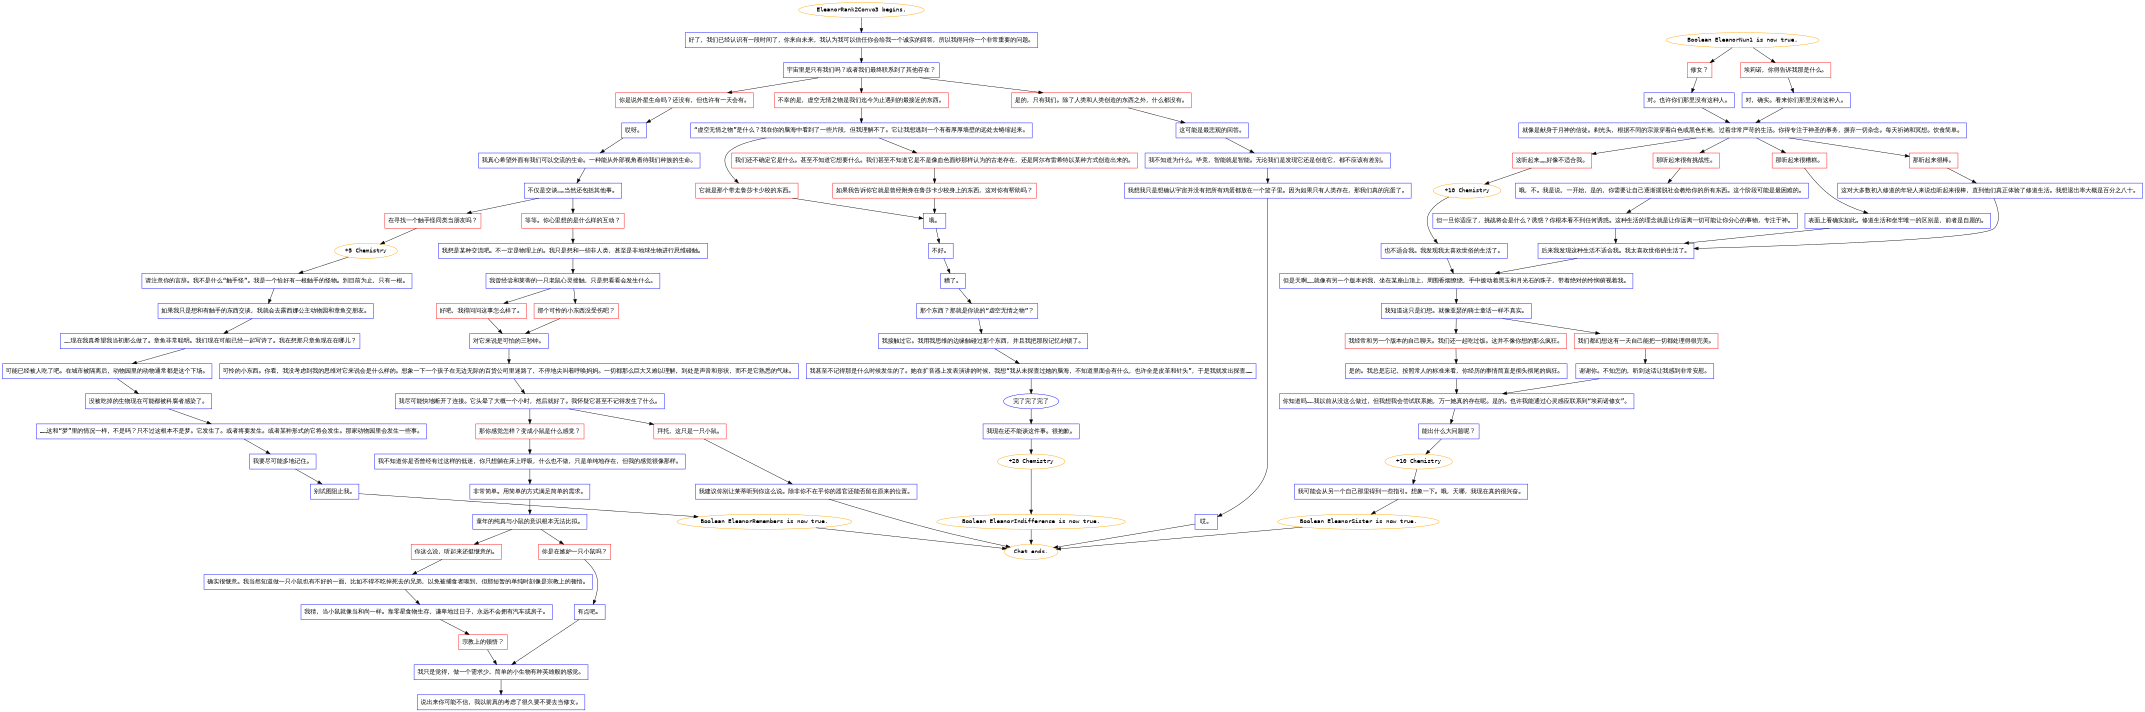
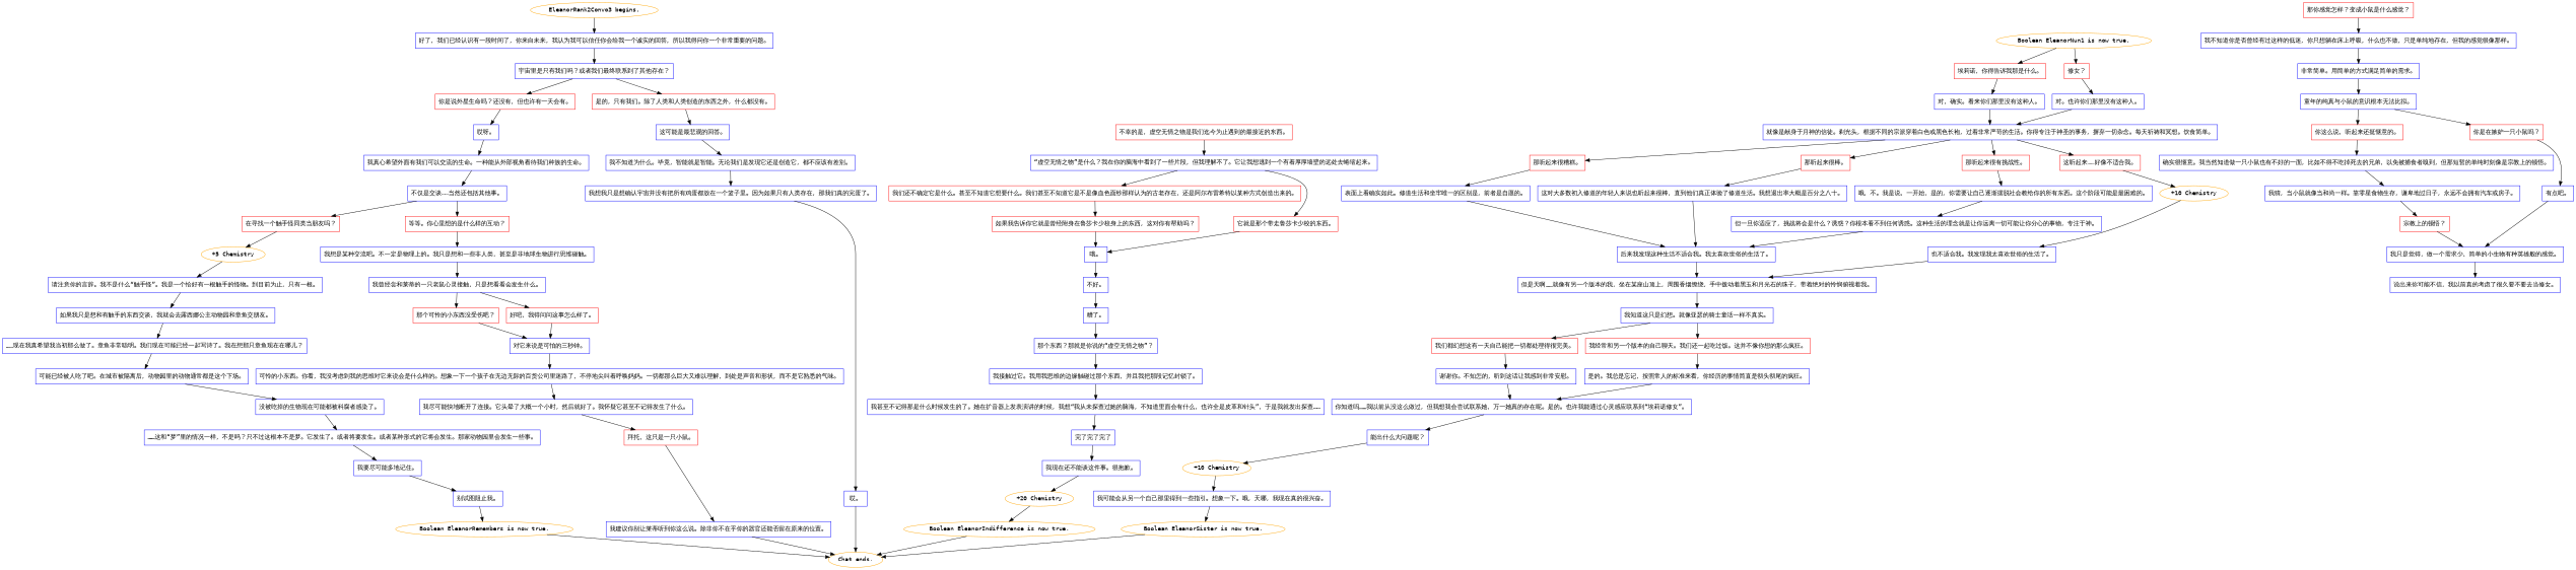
  digraph {
    fontname="DejaVu Sans Mono"
    node [color=blue fontname="DejaVu Sans Mono" shape=box]
    edge [fontname="DejaVu Sans Mono"]
    "EleanorRank2Convo3 begins." [color=orange shape=""]
    n2 [label="好了，我们已经认识有一段时间了，你来自未来，我认为我可以信任你会给我一个诚实的回答，所以我得问你一个非常重要的问题。"]
    n3 [label="宇宙里是只有我们吗？或者我们最终联系到了其他存在？"]
    n4 [color=red label="你是说外星生命吗？还没有，但也许有一天会有。"]
    n5 [color=red label="不幸的是，虚空无情之物是我们迄今为止遇到的最接近的东西。"]
    n6 [color=red label="是的，只有我们。除了人类和人类创造的东西之外，什么都没有。"]
    n7 [label="哎呀。"]
    n8 [label="“虚空无情之物”是什么？我在你的脑海中看到了一些片段，但我理解不了。它让我想逃到一个有着厚厚墙壁的远处去蜷缩起来。"]
    n9 [label="这可能是最悲观的回答。"]
    n10 [label="我真心希望外面有我们可以交流的生命。一种能从外部视角看待我们种族的生命。"]
    n11 [color=red label="我们还不确定它是什么。甚至不知道它想要什么。我们甚至不知道它是不是像血色面纱那样认为的古老存在，还是阿尔布雷希特以某种方式创造出来的。"]
    n12 [color=red label="它就是那个带走鲁莎卡少校的东西。"]
    n13 [label="我不知道为什么。毕竟，智能就是智能。无论我们是发现它还是创造它，都不应该有差别。"]
    n14 [label="不仅是交谈……当然还包括其他事。"]
    n15 [color=red label="如果我告诉你它就是曾经附身在鲁莎卡少校身上的东西，这对你有帮助吗？"]
    n16 [label="哦。"]
    n17 [label="我想我只是想确认宇宙并没有把所有鸡蛋都放在一个篮子里。因为如果只有人类存在，那我们真的完蛋了。"]
    n18 [color=red label="在寻找一个触手怪同类当朋友吗？"]
    n19 [color=red label="等等。你心里想的是什么样的互动？"]
    n20 [label="不好。"]
    n21 [label="哎。"]
    n22 [color=orange label="+5 Chemistry" shape=""]
    n23 [label="我想是某种交流吧。不一定是物理上的。我只是想和一些非人类，甚至是非地球生物进行思维碰触。"]
    n24 [label="糟了。"]
    "Chat ends." [color=orange shape=""]
    n26 [label="请注意你的言辞。我不是什么“触手怪”。我是一个恰好有一根触手的怪物。到目前为止，只有一根。"]
    n27 [label="我曾经尝和莱蒂的一只老鼠心灵接触，只是想看看会发生什么。"]
    n28 [label="那个东西？那就是你说的“虚空无情之物”？"]
    n29 [label="如果我只是想和有触手的东西交谈，我就会去露西娜公主动物园和章鱼交朋友。"]
    n30 [color=red label="那个可怜的小东西没受伤吧？"]
    n31 [color=red label="好吧，我得问问这事怎么样了。"]
    n32 [label="我接触过它。我用我思维的边缘触碰过那个东西，并且我把那段记忆封锁了。"]
    n33 [label="……现在我真希望我当初那么做了。章鱼非常聪明。我们现在可能已经一起写诗了。我在想那只章鱼现在在哪儿？"]
    n34 [label="对它来说是可怕的三秒钟。"]
    n35 [label="我甚至不记得那是什么时候发生的了。她在扩音器上发表演讲的时候，我想“我从未探查过她的脑海，不知道里面会有什么，也许全是皮革和针头”，于是我就发出探查……"]
    n36 [label="可能已经被人吃了吧。在城市被隔离后，动物园里的动物通常都是这个下场。"]
    n37 [label="可怜的小东西。你看，我没考虑到我的思维对它来说会是什么样的。想象一下一个孩子在无边无际的百货公司里迷路了，不停地尖叫着呼唤妈妈。一切都那么巨大又难以理解，到处是声音和形状，而不是它熟悉的气味。"]
-   n38 [label="完了完了完了" shape=ellipse]
+   n38 [label="完了完了完了"]
    n39 [label="没被吃掉的生物现在可能都被科腐者感染了。"]
    n40 [label="我尽可能快地断开了连接。它头晕了大概一个小时，然后就好了。我怀疑它甚至不记得发生了什么。"]
    n41 [label="我现在还不能谈这件事。很抱歉。"]
    n42 [label="……这和“梦”里的情况一样，不是吗？只不过这根本不是梦。它发生了。或者将要发生。或者某种形式的它将会发生。那家动物园里会发生一些事。"]
    n43 [color=red label="那你感觉怎样？变成小鼠是什么感觉？"]
    n44 [color=red label="拜托，这只是一只小鼠。"]
    n45 [color=orange label="+20 Chemistry" shape=""]
    n46 [label="我要尽可能多地记住。"]
    n47 [label="我不知道你是否曾经有过这样的低迷，你只想躺在床上呼吸，什么也不做，只是单纯地存在，但我的感觉很像那样。"]
    n48 [label="我建议你别让莱蒂听到你这么说。除非你不在乎你的器官还能否留在原来的位置。"]
    n49 [color=orange label="Boolean EleanorIndifference is now true." shape=""]
    n50 [label="别试图阻止我。"]
    n51 [label="非常简单。用简单的方式满足简单的需求。"]
    n52 [color=orange label="Boolean EleanorRemembers is now true." shape=""]
    n53 [label="童年的纯真与小鼠的意识根本无法比拟。"]
    n54 [color=red label="你这么说，听起来还挺惬意的。"]
    n55 [color=red label="你是在嫉妒一只小鼠吗？"]
    n56 [label="确实很惬意。我当然知道做一只小鼠也有不好的一面，比如不得不吃掉死去的兄弟，以免被捕食者嗅到，但那短暂的单纯时刻像是宗教上的顿悟。"]
    n57 [label="有点吧。"]
    n58 [label="我猜，当小鼠就像当和尚一样。靠零星食物生存，谦卑地过日子，永远不会拥有汽车或房子。"]
    n59 [label="我只是觉得，做一个需求少、简单的小生物有种英雄般的感觉。"]
    n60 [color=red label="宗教上的顿悟？"]
    n61 [label="说出来你可能不信，我以前真的考虑了很久要不要去当修女。"]
    n62 [color=orange label="Boolean EleanorNun1 is now true." shape=""]
    n63 [color=red label="埃莉诺，你得告诉我那是什么。"]
    n64 [color=red label="修女？"]
    n65 [label="对，确实。看来你们那里没有这种人。"]
    n66 [label="对。也许你们那里没有这种人。"]
    n67 [label="就像是献身于月神的信徒。剃光头，根据不同的宗派穿着白色或黑色长袍，过着非常严苛的生活。你得专注于神圣的事务，摒弃一切杂念。每天祈祷和冥想。饮食简单。"]
    n68 [color=red label="那听起来很糟糕。"]
    n69 [color=red label="那听起来很棒。"]
    n70 [color=red label="那听起来很有挑战性。"]
    n71 [color=red label="这听起来……好像不适合我。"]
    n72 [label="表面上看确实如此。修道生活和坐牢唯一的区别是，前者是自愿的。"]
    n73 [label="这对大多数初入修道的年轻人来说也听起来很棒，直到他们真正体验了修道生活。我想退出率大概是百分之八十。"]
    n74 [label="哦，不。我是说，一开始，是的，你需要让自己逐渐摆脱社会教给你的所有东西。这个阶段可能是最困难的。"]
    n75 [color=orange label="+10 Chemistry" shape=""]
    n76 [label="后来我发现这种生活不适合我。我太喜欢世俗的生活了。"]
    n77 [label="但一旦你适应了，挑战将会是什么？诱惑？你根本看不到任何诱惑。这种生活的理念就是让你远离一切可能让你分心的事物，专注于神。"]
    n78 [label="也不适合我。我发现我太喜欢世俗的生活了。"]
    n79 [label="但是天啊……就像有另一个版本的我，坐在某座山顶上，周围香烟缭绕，手中拨动着黑玉和月光石的珠子，带着绝对的怜悯俯视着我。"]
    n80 [label="我知道这只是幻想。就像亚瑟的骑士童话一样不真实。"]
    n81 [color=red label="我们都幻想这有一天自己能把一切都处理得很完美。"]
    n82 [color=red label="我经常和另一个版本的自己聊天。我们还一起吃过饭。这并不像你想的那么疯狂。"]
    n83 [label="谢谢你。不知怎的，听到这话让我感到非常安慰。"]
    n84 [label="是的。我总是忘记，按照常人的标准来看，你经历的事情简直是彻头彻尾的疯狂。"]
    n85 [label="你知道吗……我以前从没这么做过，但我想我会尝试联系她，万一她真的存在呢。是的。也许我能通过心灵感应联系到“埃莉诺修女”。"]
    n86 [label="能出什么大问题呢？"]
    n87 [color=orange label="+10 Chemistry" shape=""]
    n88 [label="我可能会从另一个自己那里得到一些指引。想象一下。哦，天哪，我现在真的很兴奋。"]
    n89 [color=orange label="Boolean EleanorSister is now true." shape=""]
    "EleanorRank2Convo3 begins." -> n2
    n2 -> n3
    n3 -> n4
-   n3 -> n5
    n3 -> n6
    n4 -> n7
    n5 -> n8
    n6 -> n9
    n7 -> n10
    n8 -> n11
    n8 -> n12
    n9 -> n13
    n10 -> n14
    n11 -> n15
    n12 -> n16
    n13 -> n17
    n14 -> n18
    n14 -> n19
    n15 -> n16
    n16 -> n20
    n17 -> n21
    n18 -> n22
    n19 -> n23
    n20 -> n24
    n21 -> "Chat ends."
    n22 -> n26
    n23 -> n27
    n24 -> n28
    n26 -> n29
    n27 -> n30
    n27 -> n31
    n28 -> n32
    n29 -> n33
    n30 -> n34
    n31 -> n34
    n32 -> n35
    n33 -> n36
    n34 -> n37
    n35 -> n38
    n36 -> n39
    n37 -> n40
    n38 -> n41
    n39 -> n42
-   n40 -> n43
    n40 -> n44
    n41 -> n45
    n42 -> n46
    n43 -> n47
    n44 -> n48
    n45 -> n49
    n46 -> n50
    n47 -> n51
    n48 -> "Chat ends."
    n49 -> "Chat ends."
    n50 -> n52
    n51 -> n53
    n52 -> "Chat ends."
    n53 -> n54
    n53 -> n55
    n54 -> n56
    n55 -> n57
    n56 -> n58
    n57 -> n59
    n58 -> n60
    n59 -> n61
    n60 -> n59
    n62 -> n63
    n62 -> n64
    n63 -> n65
    n64 -> n66
    n65 -> n67
    n66 -> n67
    n67 -> n68
    n67 -> n69
    n67 -> n70
    n67 -> n71
    n68 -> n72
    n69 -> n73
    n70 -> n74
    n71 -> n75
    n72 -> n76
    n73 -> n76
    n74 -> n77
    n75 -> n78
    n76 -> n79
    n77 -> n76
    n78 -> n79
    n79 -> n80
    n80 -> n81
    n80 -> n82
    n81 -> n83
    n82 -> n84
    n83 -> n85
    n84 -> n85
    n85 -> n86
    n86 -> n87
    n87 -> n88
    n88 -> n89
    n89 -> "Chat ends."
  }
